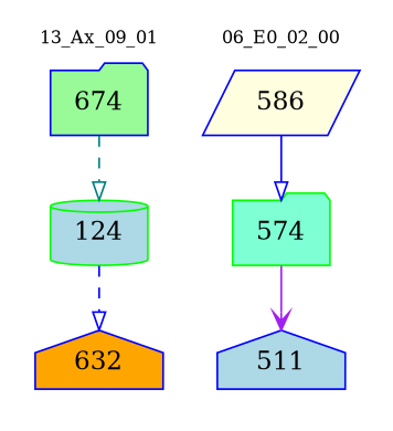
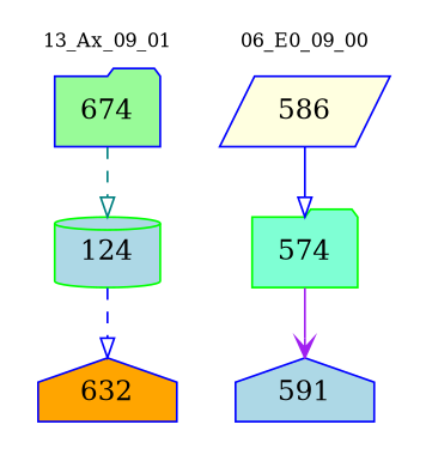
  digraph {
    node [color=blue fillcolor=lightblue shape=folder style=filled]
    edge [arrowhead=onormal color=blue style=dashed]
    n1 [fillcolor=palegreen label=674]
    n2 [color=green label=124 shape=cylinder]
    n3 [fillcolor=orange label=632 shape=house]
    n4 [fillcolor=lightyellow label=586 shape=parallelogram]
    n5 [color=green fillcolor=aquamarine label=574]
-   n6 [label=511 shape=house]
+   n6 [label=591 shape=house]
    subgraph cluster_1 {
      color=white
      fontsize=10
      label="13_Ax_09_01"
      n1
      n2
      n3
    }
    subgraph cluster_2 {
      color=white
      fontsize=10
-     label="06_E0_02_00"
+     label="06_E0_09_00"
      n4
      n5
      n6
    }
    n1 -> n2 [color=teal]
    n2 -> n3
    n4 -> n5 [style=solid]
    n5 -> n6 [arrowhead=vee color=purple style=solid]
  }
